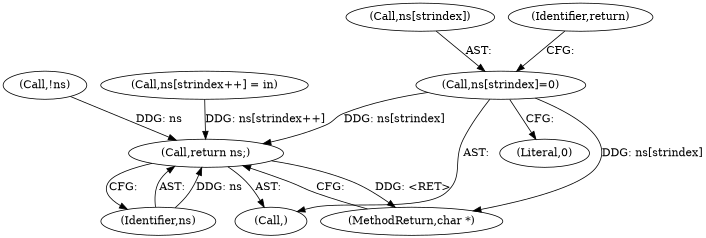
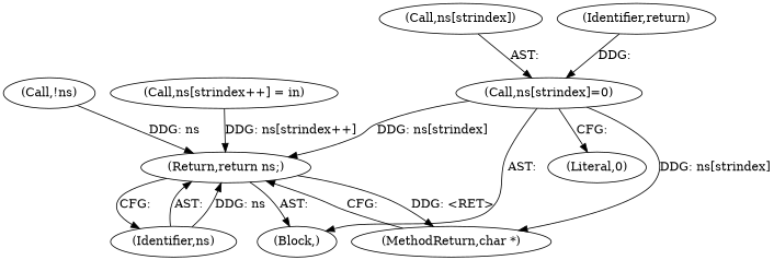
  digraph {
    n1 [label="(Call,ns[strindex]=0)"]
-   n2 [label="(Call,return ns;)"]
+   n2 [label="(Return,return ns;)"]
    n3 [label="(Literal,0)"]
    n4 [label="(MethodReturn,char *)"]
-   n5 [label="(Call,)"]
+   n5 [label="(Block,)"]
    n6 [label="(Identifier,ns)"]
    n7 [label="(Call,!ns)"]
    n8 [label="(Call,ns[strindex])"]
    n9 [label="(Identifier,return)"]
    n10 [label="(Call,ns[strindex++] = in)"]
    n1 -> n2 [label="DDG: ns[strindex]"]
    n1 -> n3 [label="CFG: "]
    n1 -> n4 [label="DDG: ns[strindex]"]
    n1 -> n5 [label="AST: "]
    n2 -> n4 [label="DDG: <RET>"]
    n2 -> n5 [label="AST: "]
    n2 -> n6 [label="CFG: "]
    n4 -> n2 [label="CFG: "]
    n6 -> n2 [label="AST: "]
    n6 -> n2 [label="DDG: ns"]
    n7 -> n2 [label="DDG: ns"]
    n8 -> n1 [label="AST: "]
-   n9 -> n1 [label="CFG: "]
+   n9 -> n1 [label="DDG: "]
    n10 -> n2 [label="DDG: ns[strindex++]"]
  }
